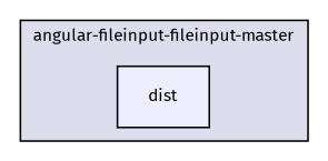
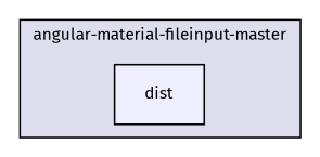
  digraph {
    compound=true
    fontname="Fira Sans"
    n1 [fillcolor="#eeeeff" fontname="Fira Sans" fontsize=10 label=dist pencolor=black shape=box style=filled]
    subgraph cluster_1 {
      bgcolor="#ddddee"
      fontsize=10
-     label="angular-fileinput-fileinput-master"
+     label="angular-material-fileinput-master"
      pencolor=black
      n1
    }
  }
